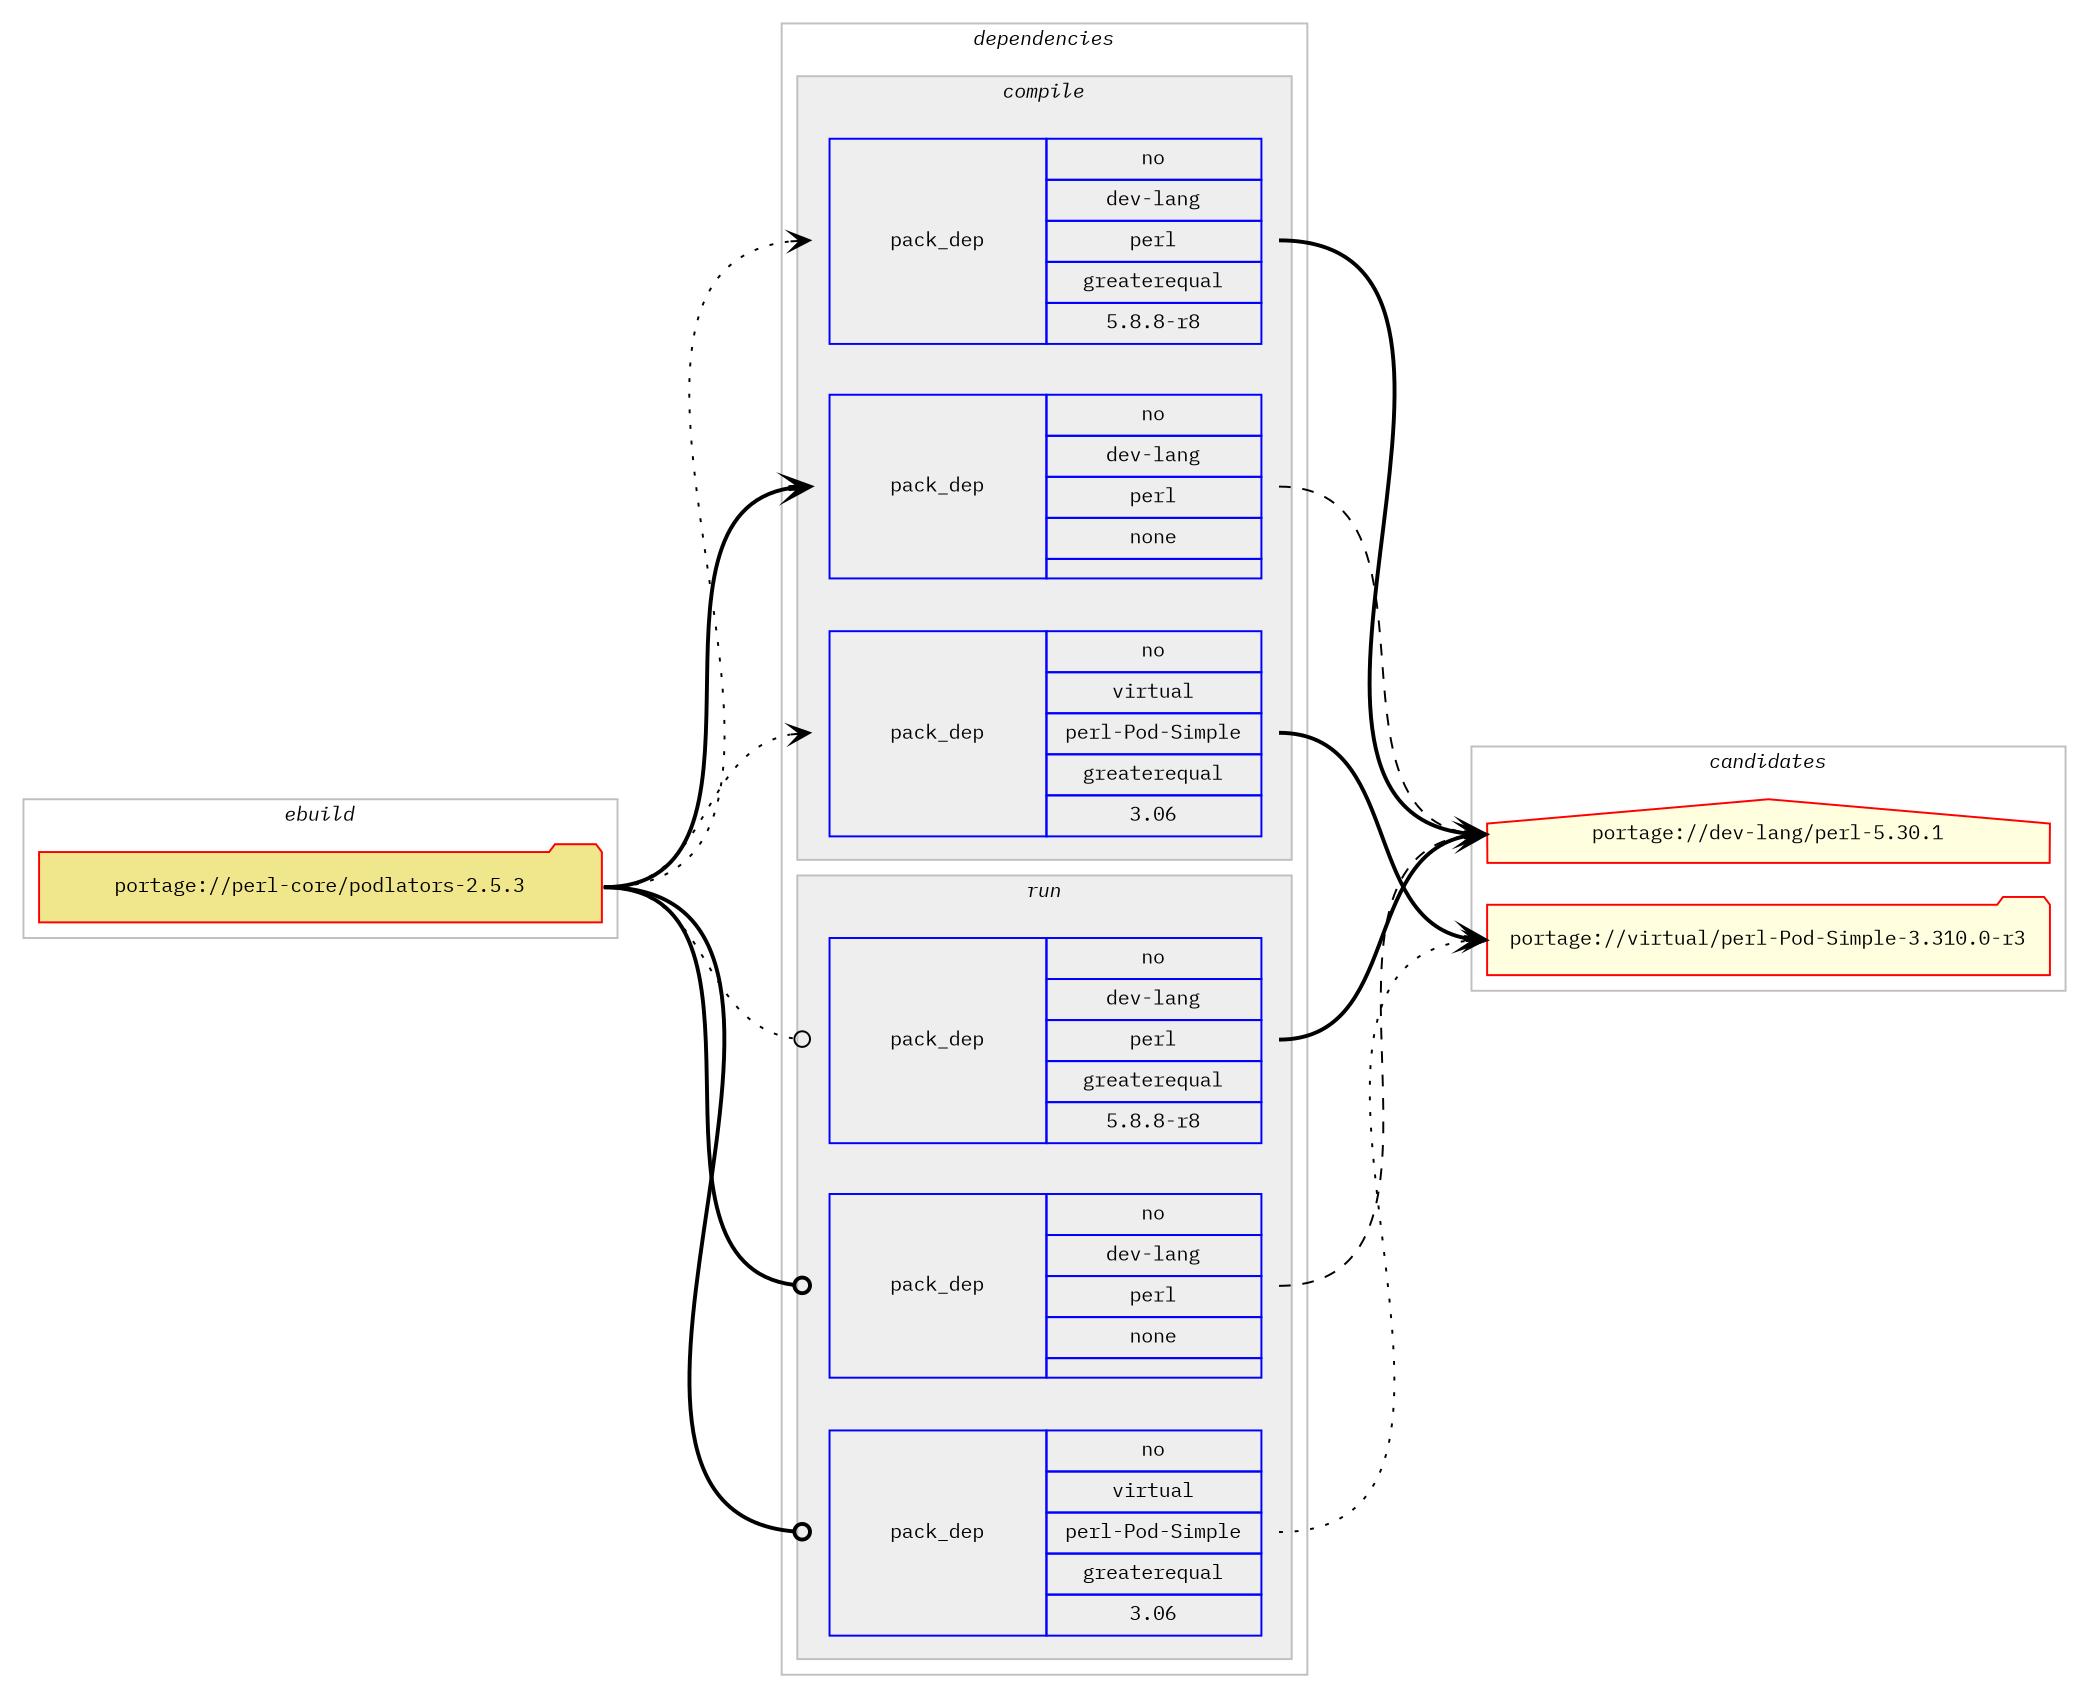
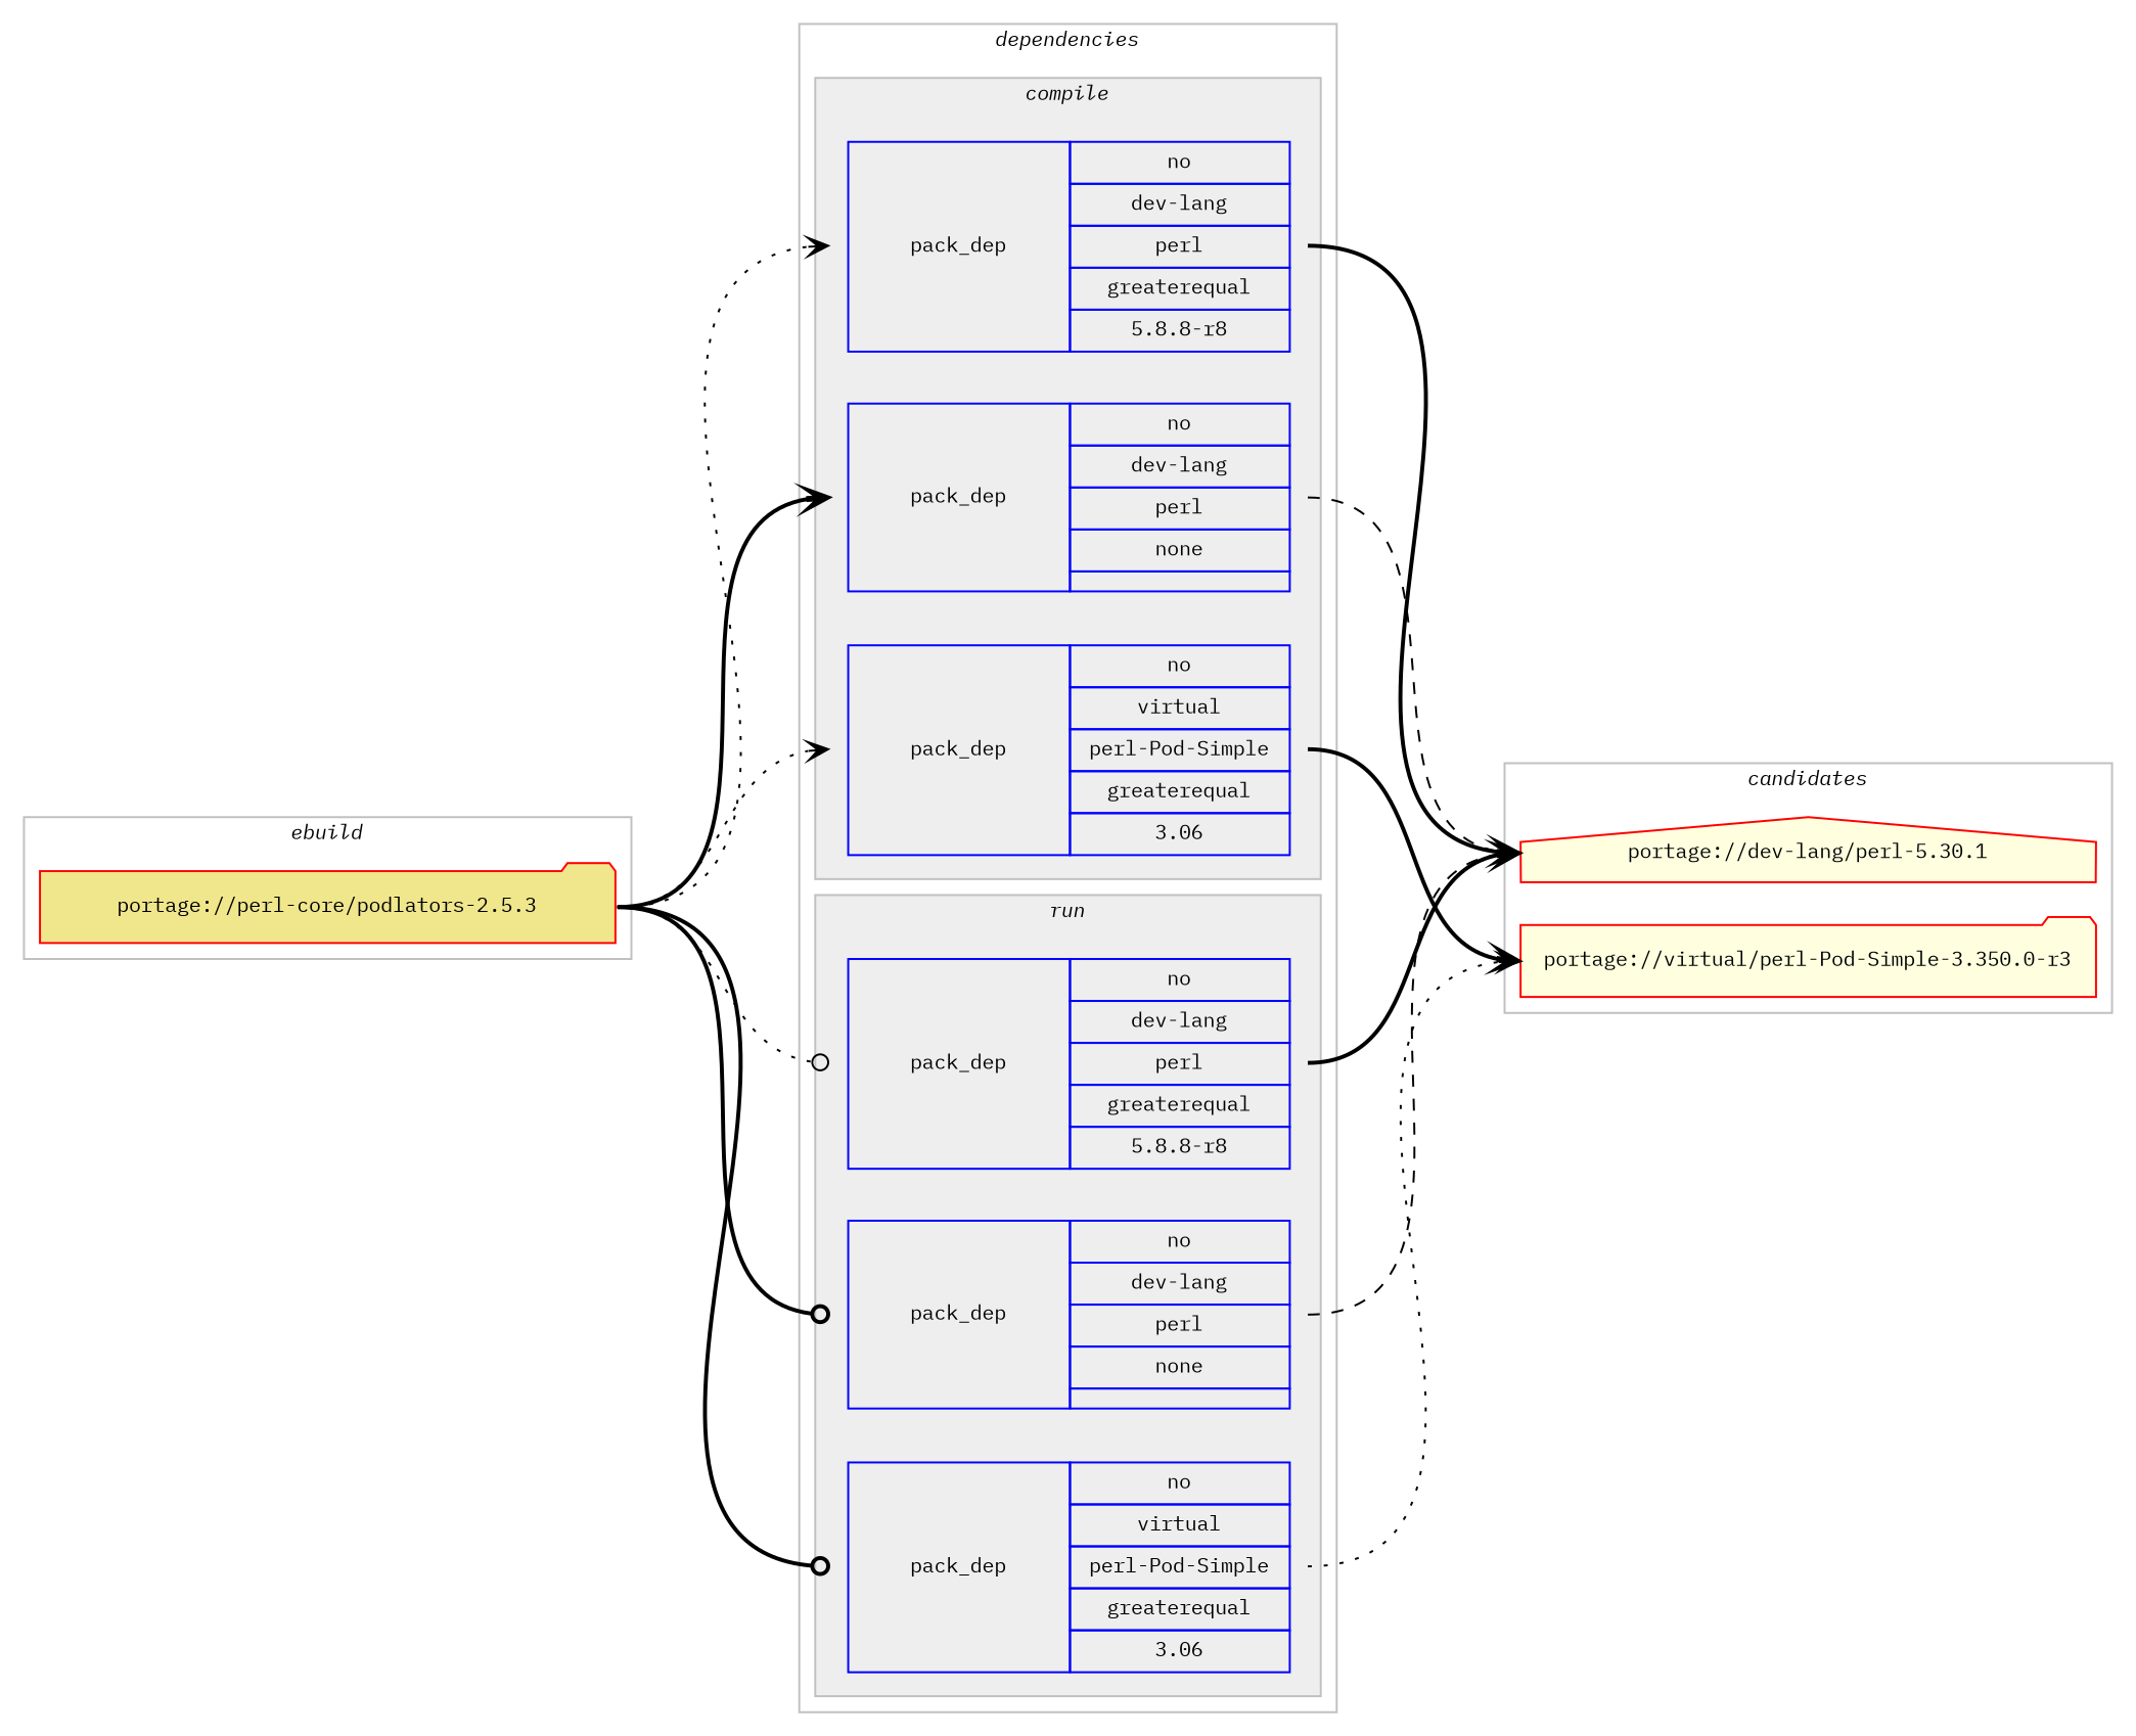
  digraph {
    compound=true
    concentrate=true
    fontname="IBM Plex Mono"
    fontsize=10
    newrank=true
    rankdir=LR
    ranksep=1.5
    node [color=blue fontname="IBM Plex Mono" fontsize=10 shape=none]
    edge [arrowhead=vee headport=w style=bold tailport=e weight=20 fontname="IBM Plex Mono"]
    n1 [color=red label="portage://perl-core/podlators-2.5.3" width=4 style=filled fillcolor=khaki shape=folder]
    n2 [label=<<TABLE BORDER="0" CELLBORDER="1" CELLSPACING="0" CELLPADDING="4" WIDTH="220"><TR><TD ROWSPAN="6" CELLPADDING="30">pack_dep</TD></TR><TR><TD WIDTH="110">no</TD></TR><TR><TD>dev-lang</TD></TR><TR><TD>perl</TD></TR><TR><TD>greaterequal</TD></TR><TR><TD>5.8.8-r8</TD></TR></TABLE>>]
    n3 [label=<<TABLE BORDER="0" CELLBORDER="1" CELLSPACING="0" CELLPADDING="4" WIDTH="220"><TR><TD ROWSPAN="6" CELLPADDING="30">pack_dep</TD></TR><TR><TD WIDTH="110">no</TD></TR><TR><TD>dev-lang</TD></TR><TR><TD>perl</TD></TR><TR><TD>none</TD></TR><TR><TD></TD></TR></TABLE>>]
    n4 [label=<<TABLE BORDER="0" CELLBORDER="1" CELLSPACING="0" CELLPADDING="4" WIDTH="220"><TR><TD ROWSPAN="6" CELLPADDING="30">pack_dep</TD></TR><TR><TD WIDTH="110">no</TD></TR><TR><TD>virtual</TD></TR><TR><TD>perl-Pod-Simple</TD></TR><TR><TD>greaterequal</TD></TR><TR><TD>3.06</TD></TR></TABLE>>]
    n5 [label=<<TABLE BORDER="0" CELLBORDER="1" CELLSPACING="0" CELLPADDING="4" WIDTH="220"><TR><TD ROWSPAN="6" CELLPADDING="30">pack_dep</TD></TR><TR><TD WIDTH="110">no</TD></TR><TR><TD>dev-lang</TD></TR><TR><TD>perl</TD></TR><TR><TD>greaterequal</TD></TR><TR><TD>5.8.8-r8</TD></TR></TABLE>>]
    n6 [label=<<TABLE BORDER="0" CELLBORDER="1" CELLSPACING="0" CELLPADDING="4" WIDTH="220"><TR><TD ROWSPAN="6" CELLPADDING="30">pack_dep</TD></TR><TR><TD WIDTH="110">no</TD></TR><TR><TD>dev-lang</TD></TR><TR><TD>perl</TD></TR><TR><TD>none</TD></TR><TR><TD></TD></TR></TABLE>>]
    n7 [label=<<TABLE BORDER="0" CELLBORDER="1" CELLSPACING="0" CELLPADDING="4" WIDTH="220"><TR><TD ROWSPAN="6" CELLPADDING="30">pack_dep</TD></TR><TR><TD WIDTH="110">no</TD></TR><TR><TD>virtual</TD></TR><TR><TD>perl-Pod-Simple</TD></TR><TR><TD>greaterequal</TD></TR><TR><TD>3.06</TD></TR></TABLE>>]
    n8 [color=red label="portage://dev-lang/perl-5.30.1" width=4 style=filled fillcolor=lightyellow shape=house]
-   n9 [color=red label="portage://virtual/perl-Pod-Simple-3.310.0-r3" width=4 style=filled fillcolor=lightyellow shape=folder]
+   n9 [color=red label="portage://virtual/perl-Pod-Simple-3.350.0-r3" width=4 style=filled fillcolor=lightyellow shape=folder]
    subgraph cluster_1 {
      color=gray
      label=<<i>ebuild</i>>
      rank=same
      n1
    }
    subgraph cluster_2 {
      color=gray
      label=<<i>dependencies</i>>
      subgraph cluster_3 {
        color=gray
        fillcolor="#eeeeee"
        label=<<i>compile</i>>
        style=filled
        subgraph sub_4 {
          color=gray
          fillcolor="#eeeeee"
          label=<<i>compile</i>>
          style=filled
          n2
        }
        subgraph sub_5 {
          color=gray
          fillcolor="#eeeeee"
          label=<<i>compile</i>>
          style=filled
          n3
        }
        subgraph sub_6 {
          color=gray
          fillcolor="#eeeeee"
          label=<<i>compile</i>>
          style=filled
          n4
        }
      }
      subgraph cluster_7 {
        color=gray
        fillcolor="#eeeeee"
        label=<<i>compile and run</i>>
        style=filled
      }
      subgraph cluster_8 {
        color=gray
        fillcolor="#eeeeee"
        label=<<i>run</i>>
        style=filled
        subgraph sub_9 {
          color=gray
          fillcolor="#eeeeee"
          label=<<i>run</i>>
          style=filled
          n5
        }
        subgraph sub_10 {
          color=gray
          fillcolor="#eeeeee"
          label=<<i>run</i>>
          style=filled
          n6
        }
        subgraph sub_11 {
          color=gray
          fillcolor="#eeeeee"
          label=<<i>run</i>>
          style=filled
          n7
        }
      }
    }
    subgraph cluster_12 {
      color=gray
      label=<<i>candidates</i>>
      rank=same
      subgraph sub_13 {
        color=black
        label=<<i>candidates</i>>
        nodesep=1
        rank=same
        n8
      }
      subgraph sub_14 {
        color=black
        label=<<i>candidates</i>>
        nodesep=1
        rank=same
        n8
      }
      subgraph sub_15 {
        color=black
        label=<<i>candidates</i>>
        nodesep=1
        rank=same
        n9
      }
      subgraph sub_16 {
        color=black
        label=<<i>candidates</i>>
        nodesep=1
        rank=same
        n8
      }
      subgraph sub_17 {
        color=black
        label=<<i>candidates</i>>
        nodesep=1
        rank=same
        n8
      }
      subgraph sub_18 {
        color=black
        label=<<i>candidates</i>>
        nodesep=1
        rank=same
        n9
      }
    }
    n1 -> n2 [style=dotted]
    n1 -> n3
    n1 -> n4 [style=dotted]
    n1 -> n5 [arrowhead=odot style=dotted]
    n1 -> n6 [arrowhead=odot]
    n1 -> n7 [arrowhead=odot]
    n2 -> n8 [weight=100]
    n3 -> n8 [style=dashed weight=100]
    n4 -> n9 [weight=100]
    n5 -> n8 [weight=100]
    n6 -> n8 [style=dashed weight=100]
    n7 -> n9 [style=dotted weight=100]
  }
